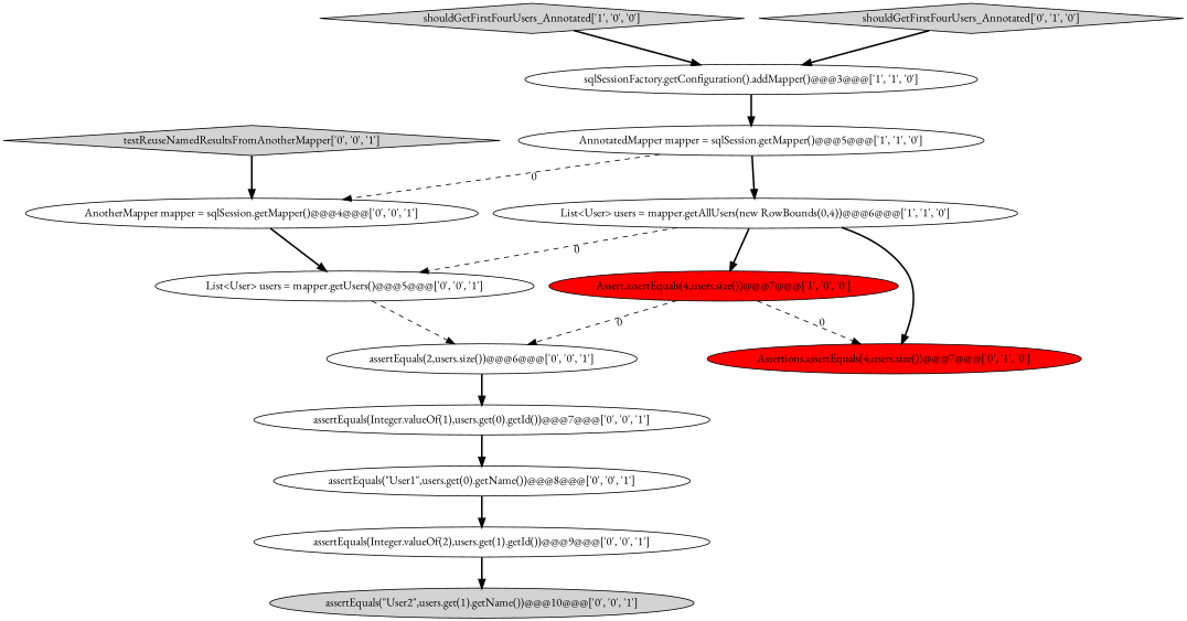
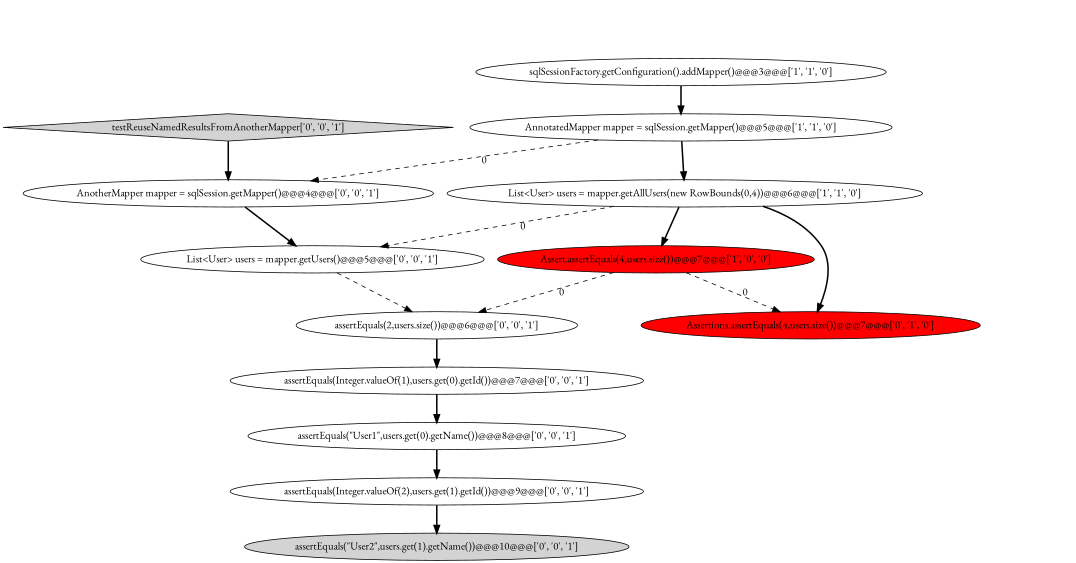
  digraph {
    fontname="EB Garamond"
    node [fillcolor=white fontname="EB Garamond" shape=ellipse style=filled]
    edge [fontname="EB Garamond" style=bold]
    n1 [label="assertEquals(Integer.valueOf(2),users.get(1).getId())@@@9@@@['0', '0', '1']"]
    n2 [fillcolor=lightgray label="assertEquals(\"User2\",users.get(1).getName())@@@10@@@['0', '0', '1']"]
    n3 [label="AnotherMapper mapper = sqlSession.getMapper()@@@4@@@['0', '0', '1']"]
    n4 [label="List<User> users = mapper.getUsers()@@@5@@@['0', '0', '1']"]
    n5 [label="assertEquals(2,users.size())@@@6@@@['0', '0', '1']"]
    n6 [label="assertEquals(Integer.valueOf(1),users.get(0).getId())@@@7@@@['0', '0', '1']"]
    n7 [label="assertEquals(\"User1\",users.get(0).getName())@@@8@@@['0', '0', '1']"]
    n8 [fillcolor=lightgray label="testReuseNamedResultsFromAnotherMapper['0', '0', '1']" shape=diamond]
    n9 [label="sqlSessionFactory.getConfiguration().addMapper()@@@3@@@['1', '1', '0']"]
    n10 [label="AnnotatedMapper mapper = sqlSession.getMapper()@@@5@@@['1', '1', '0']"]
    n11 [label="List<User> users = mapper.getAllUsers(new RowBounds(0,4))@@@6@@@['1', '1', '0']"]
-   n12 [fillcolor=lightgray label="shouldGetFirstFourUsers_Annotated['1', '0', '0']" shape=diamond]
    n13 [fillcolor=red label="Assertions.assertEquals(4,users.size())@@@7@@@['0', '1', '0']"]
-   n14 [fillcolor=lightgray label="shouldGetFirstFourUsers_Annotated['0', '1', '0']" shape=diamond]
    n15 [fillcolor=red label="Assert.assertEquals(4,users.size())@@@7@@@['1', '0', '0']"]
    n1 -> n2
    n3 -> n4
    n4 -> n5 [style=dashed]
    n5 -> n6
    n6 -> n7
    n7 -> n1
    n8 -> n3
    n9 -> n10
    n10 -> n3 [label=0 style=dashed]
    n10 -> n11
    n11 -> n4 [label=0 style=dashed]
    n11 -> n13
    n11 -> n15
-   n12 -> n9
-   n14 -> n9
    n15 -> n5 [label=0 style=dashed]
    n15 -> n13 [label=0 style=dashed]
  }
